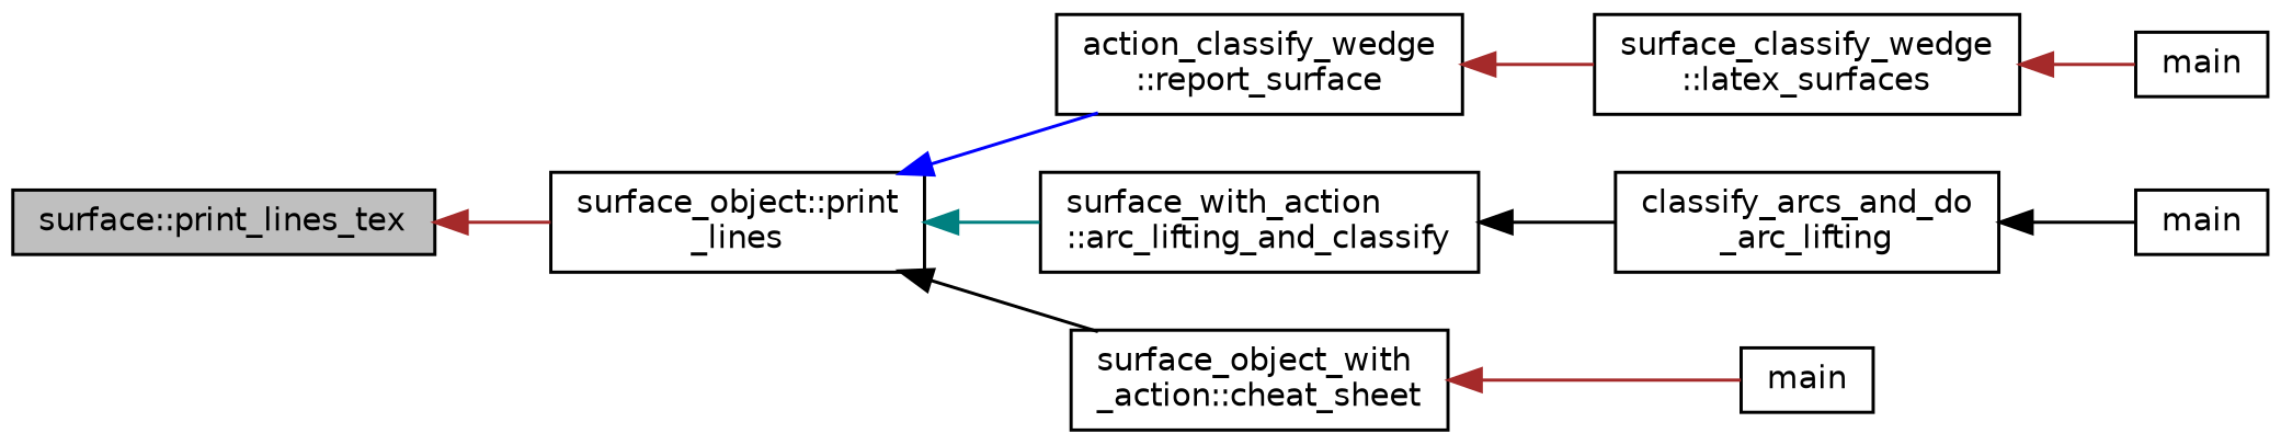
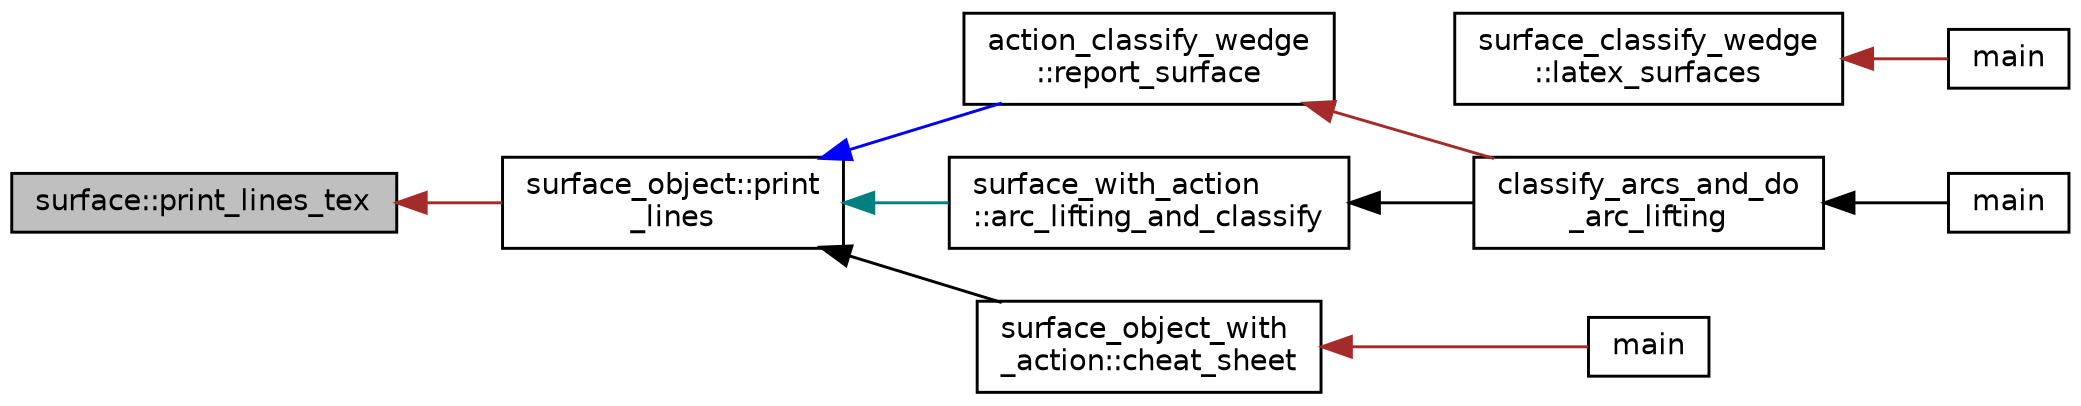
  digraph {
    rankdir=LR
    node [color=black fillcolor=white fontname=Helvetica fontsize=10 shape=record style=filled]
    edge [color=brown dir=back fontname=Helvetica fontsize=10 labelfontname=Helvetica labelfontsize=10 style=solid]
    n1 [fillcolor=grey75 fontcolor=black height=0.2 label="surface::print_lines_tex" width=0.4]
    n2 [height=0.2 label="surface_object::print\l_lines" width=0.4]
    n3 [height=0.2 label="action_classify_wedge\l::report_surface" width=0.4]
    n4 [height=0.2 label="surface_object_with\l_action::cheat_sheet" width=0.4]
    n5 [height=0.2 label="surface_with_action\l::arc_lifting_and_classify" width=0.4]
    n6 [height=0.2 label="surface_classify_wedge\l::latex_surfaces" width=0.4]
    n7 [height=0.2 label=main width=0.4]
    n8 [height=0.2 label="classify_arcs_and_do\l_arc_lifting" width=0.4]
    n9 [height=0.2 label=main width=0.4]
    n10 [height=0.2 label=main width=0.4]
    n1 -> n2
    n2 -> n3 [color=blue]
    n2 -> n4 [color=black]
    n2 -> n5 [color=teal]
-   n3 -> n6
+   n3 -> n8
    n4 -> n7
    n5 -> n8 [color=black]
    n6 -> n9
    n8 -> n10 [color=black]
  }
